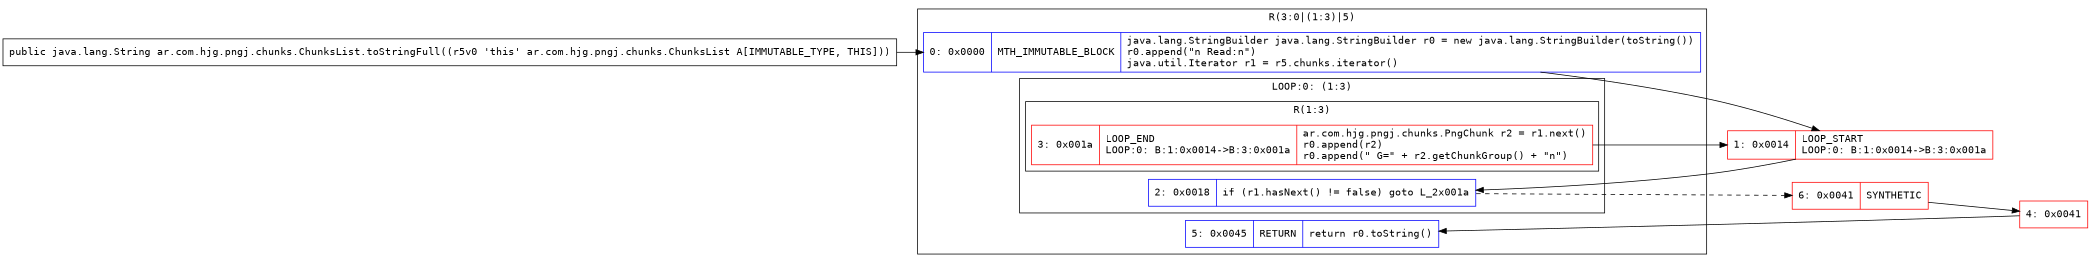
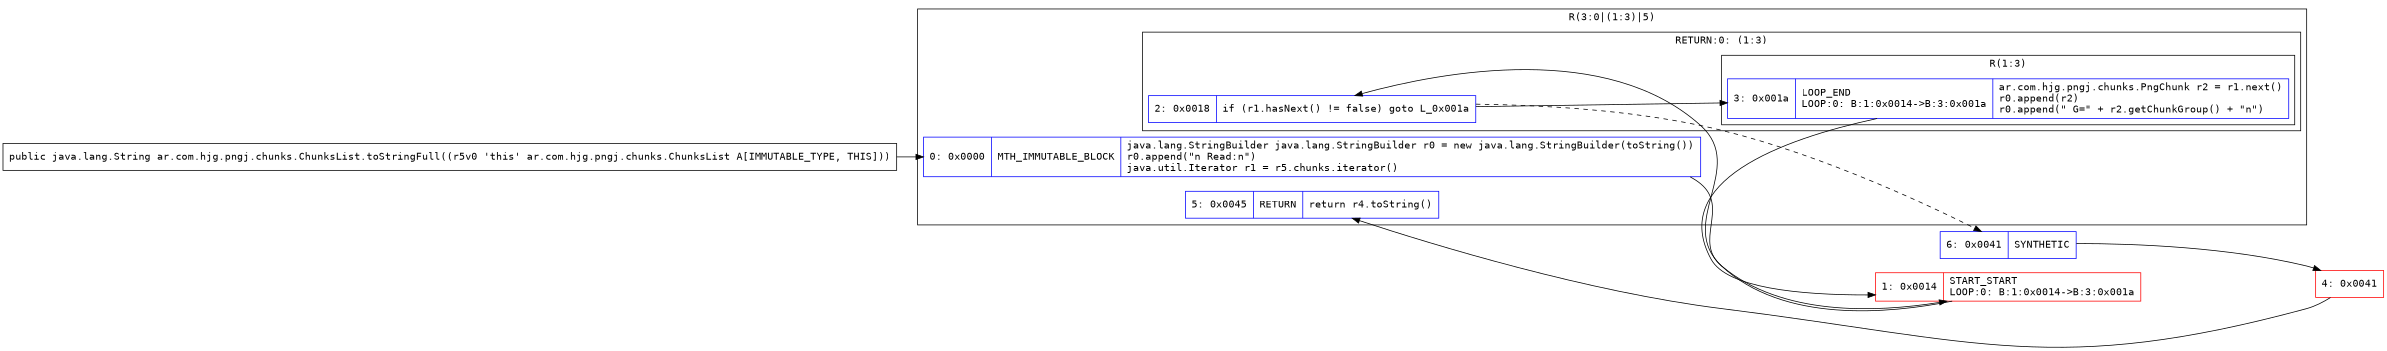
  digraph {
    fontname="DejaVu Sans Mono"
    rankdir=LR
    node [color=blue fontname="DejaVu Sans Mono" shape=record]
    edge [fontname="DejaVu Sans Mono"]
-   n1 [color=red label="{3\:\ 0x001a|LOOP_END\lLOOP:0: B:1:0x0014\-\>B:3:0x001a\l|ar.com.hjg.pngj.chunks.PngChunk r2 = r1.next()\lr0.append(r2)\lr0.append(\" G=\" + r2.getChunkGroup() + \"n\")\l}"]
-   n2 [label="{2\:\ 0x0018|if (r1.hasNext() != false) goto L_2x001a\l}"]
+   n1 [label="{3\:\ 0x001a|LOOP_END\lLOOP:0: B:1:0x0014\-\>B:3:0x001a\l|ar.com.hjg.pngj.chunks.PngChunk r2 = r1.next()\lr0.append(r2)\lr0.append(\" G=\" + r2.getChunkGroup() + \"n\")\l}"]
+   n2 [label="{2\:\ 0x0018|if (r1.hasNext() != false) goto L_0x001a\l}"]
    n3 [label="{0\:\ 0x0000|MTH_IMMUTABLE_BLOCK\l|java.lang.StringBuilder java.lang.StringBuilder r0 = new java.lang.StringBuilder(toString())\lr0.append(\"n Read:n\")\ljava.util.Iterator r1 = r5.chunks.iterator()\l}"]
-   n4 [label="{5\:\ 0x0045|RETURN\l|return r0.toString()\l}"]
-   n5 [color=red label="{1\:\ 0x0014|LOOP_START\lLOOP:0: B:1:0x0014\-\>B:3:0x001a\l}"]
-   n6 [color=red label="{6\:\ 0x0041|SYNTHETIC\l}"]
+   n4 [label="{5\:\ 0x0045|RETURN\l|return r4.toString()\l}"]
+   n5 [color=red label="{1\:\ 0x0014|START_START\lLOOP:0: B:1:0x0014\-\>B:3:0x001a\l}"]
+   n6 [label="{6\:\ 0x0041|SYNTHETIC\l}"]
    n7 [color=red label="{4\:\ 0x0041}"]
    n8 [label="{public java.lang.String ar.com.hjg.pngj.chunks.ChunksList.toStringFull((r5v0 'this' ar.com.hjg.pngj.chunks.ChunksList A[IMMUTABLE_TYPE, THIS])) }" color=""]
    subgraph cluster_1 {
      label="R(3:0|(1:3)|5)"
      n3
      n4
      subgraph cluster_2 {
-       label="LOOP:0: (1:3)"
+       label="RETURN:0: (1:3)"
        n2
        subgraph cluster_3 {
          label="R(1:3)"
          n1
        }
      }
    }
    n1 -> n5
+   n2 -> n1
    n2 -> n6 [style=dashed]
    n3 -> n5
    n5 -> n2
    n6 -> n7
    n7 -> n4
    n8 -> n3
  }
